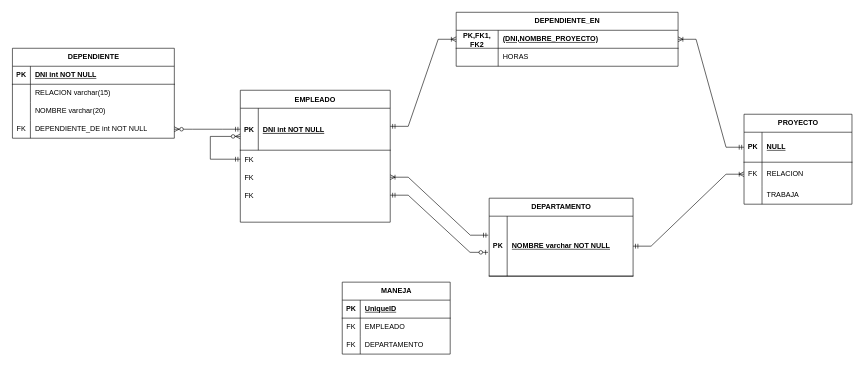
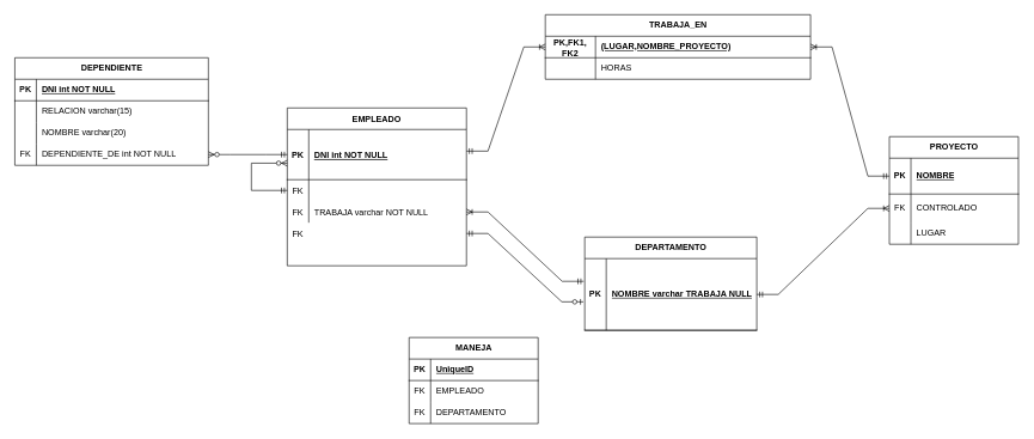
  <mxCell id="0" />
  <mxCell id="1" parent="0" />
  <mxCell id="2" value="EMPLEADO" style="shape=table;startSize=30;container=1;collapsible=1;childLayout=tableLayout;fixedRows=1;rowLines=0;fontStyle=1;align=center;resizeLast=1;" parent="1" vertex="1"><mxGeometry x="400" y="150" width="250" height="220" as="geometry" /></mxCell>
  <mxCell id="3" value="" style="shape=partialRectangle;collapsible=0;dropTarget=0;pointerEvents=0;fillColor=none;points=[[0,0.5],[1,0.5]];portConstraint=eastwest;top=0;left=0;right=0;bottom=1;" parent="2" vertex="1"><mxGeometry y="30" width="250" height="70" as="geometry" /></mxCell>
  <mxCell id="4" value="PK" style="shape=partialRectangle;overflow=hidden;connectable=0;fillColor=none;top=0;left=0;bottom=0;right=0;fontStyle=1;" parent="3" vertex="1"><mxGeometry width="30" height="70" as="geometry"><mxRectangle width="30" height="70" as="alternateBounds" /></mxGeometry></mxCell>
  <mxCell id="5" value="DNI int NOT NULL " style="shape=partialRectangle;overflow=hidden;connectable=0;fillColor=none;top=0;left=0;bottom=0;right=0;align=left;spacingLeft=6;fontStyle=5;" parent="3" vertex="1"><mxGeometry x="30" width="220" height="70" as="geometry"><mxRectangle width="220" height="70" as="alternateBounds" /></mxGeometry></mxCell>
  <mxCell id="6" value="" style="shape=partialRectangle;collapsible=0;dropTarget=0;pointerEvents=0;fillColor=none;points=[[0,0.5],[1,0.5]];portConstraint=eastwest;top=0;left=0;right=0;bottom=0;" parent="2" vertex="1"><mxGeometry y="100" width="250" height="30" as="geometry" /></mxCell>
  <mxCell id="7" value="FK" style="shape=partialRectangle;overflow=hidden;connectable=0;fillColor=none;top=0;left=0;bottom=0;right=0;" parent="6" vertex="1"><mxGeometry width="30" height="30" as="geometry"><mxRectangle width="30" height="30" as="alternateBounds" /></mxGeometry></mxCell>
  <mxCell id="8" style="shape=partialRectangle;collapsible=0;dropTarget=0;pointerEvents=0;fillColor=none;points=[[0,0.5],[1,0.5]];portConstraint=eastwest;top=0;left=0;right=0;bottom=0;" parent="2" vertex="1"><mxGeometry y="130" width="250" height="30" as="geometry" /></mxCell>
  <mxCell id="9" style="shape=partialRectangle;overflow=hidden;connectable=0;fillColor=none;top=0;left=0;bottom=0;right=0;" parent="8" vertex="1"><mxGeometry width="30" height="30" as="geometry"><mxRectangle width="30" height="30" as="alternateBounds" /></mxGeometry></mxCell>
+ <mxCell id="10" value="TRABAJA varchar NOT NULL" style="shape=partialRectangle;overflow=hidden;connectable=0;fillColor=none;top=0;left=0;bottom=0;right=0;align=left;spacingLeft=6;" parent="8" vertex="1"><mxGeometry x="30" width="220" height="30" as="geometry"><mxRectangle width="220" height="30" as="alternateBounds" /></mxGeometry></mxCell>
  <mxCell id="11" style="shape=partialRectangle;collapsible=0;dropTarget=0;pointerEvents=0;fillColor=none;points=[[0,0.5],[1,0.5]];portConstraint=eastwest;top=0;left=0;right=0;bottom=0;" parent="2" vertex="1"><mxGeometry y="160" width="250" height="30" as="geometry" /></mxCell>
  <mxCell id="12" value="FK" style="shape=partialRectangle;overflow=hidden;connectable=0;fillColor=none;top=0;left=0;bottom=0;right=0;" parent="11" vertex="1"><mxGeometry width="30" height="30" as="geometry"><mxRectangle width="30" height="30" as="alternateBounds" /></mxGeometry></mxCell>
  <mxCell id="13" style="shape=partialRectangle;collapsible=0;dropTarget=0;pointerEvents=0;fillColor=none;points=[[0,0.5],[1,0.5]];portConstraint=eastwest;top=0;left=0;right=0;bottom=0;" vertex="1" parent="2"><mxGeometry y="190" width="250" height="30" as="geometry" /></mxCell>
  <mxCell id="14" style="shape=partialRectangle;overflow=hidden;connectable=0;fillColor=none;top=0;left=0;bottom=0;right=0;" vertex="1" parent="13"><mxGeometry width="30" height="30" as="geometry"><mxRectangle width="30" height="30" as="alternateBounds" /></mxGeometry></mxCell>
  <mxCell id="15" value="" style="edgeStyle=elbowEdgeStyle;fontSize=12;html=1;endArrow=ERzeroToMany;startArrow=ERmandOne;rounded=0;entryX=0;entryY=0.671;entryDx=0;entryDy=0;entryPerimeter=0;exitX=0;exitY=0.5;exitDx=0;exitDy=0;" parent="2" source="6" target="3" edge="1"><mxGeometry width="100" height="100" relative="1" as="geometry"><mxPoint x="-70" y="160" as="sourcePoint" /><mxPoint x="-60" y="94.7" as="targetPoint" /><Array as="points"><mxPoint x="-50" y="100" /></Array></mxGeometry></mxCell>
- <mxCell id="16" value="DEPENDIENTE_EN" style="shape=table;startSize=30;container=1;collapsible=1;childLayout=tableLayout;fixedRows=1;rowLines=0;fontStyle=1;align=center;resizeLast=1;html=1;" parent="1" vertex="1"><mxGeometry x="760" y="20" width="370" height="90" as="geometry" /></mxCell>
+ <mxCell id="16" value="TRABAJA_EN" style="shape=table;startSize=30;container=1;collapsible=1;childLayout=tableLayout;fixedRows=1;rowLines=0;fontStyle=1;align=center;resizeLast=1;html=1;" parent="1" vertex="1"><mxGeometry x="760" y="20" width="370" height="90" as="geometry" /></mxCell>
  <mxCell id="17" value="" style="shape=tableRow;horizontal=0;startSize=0;swimlaneHead=0;swimlaneBody=0;fillColor=none;collapsible=0;dropTarget=0;points=[[0,0.5],[1,0.5]];portConstraint=eastwest;top=0;left=0;right=0;bottom=1;" parent="16" vertex="1"><mxGeometry y="30" width="370" height="30" as="geometry" /></mxCell>
  <mxCell id="18" value="PK,FK1, FK2" style="shape=partialRectangle;connectable=0;fillColor=none;top=0;left=0;bottom=0;right=0;fontStyle=1;overflow=hidden;whiteSpace=wrap;html=1;" parent="17" vertex="1"><mxGeometry width="70" height="30" as="geometry"><mxRectangle width="70" height="30" as="alternateBounds" /></mxGeometry></mxCell>
- <mxCell id="19" value="(DNI,NOMBRE_PROYECTO)" style="shape=partialRectangle;connectable=0;fillColor=none;top=0;left=0;bottom=0;right=0;align=left;spacingLeft=6;fontStyle=5;overflow=hidden;whiteSpace=wrap;html=1;" parent="17" vertex="1"><mxGeometry x="70" width="300" height="30" as="geometry"><mxRectangle width="300" height="30" as="alternateBounds" /></mxGeometry></mxCell>
+ <mxCell id="19" value="(LUGAR,NOMBRE_PROYECTO)" style="shape=partialRectangle;connectable=0;fillColor=none;top=0;left=0;bottom=0;right=0;align=left;spacingLeft=6;fontStyle=5;overflow=hidden;whiteSpace=wrap;html=1;" parent="17" vertex="1"><mxGeometry x="70" width="300" height="30" as="geometry"><mxRectangle width="300" height="30" as="alternateBounds" /></mxGeometry></mxCell>
  <mxCell id="20" value="" style="shape=tableRow;horizontal=0;startSize=0;swimlaneHead=0;swimlaneBody=0;fillColor=none;collapsible=0;dropTarget=0;points=[[0,0.5],[1,0.5]];portConstraint=eastwest;top=0;left=0;right=0;bottom=0;" parent="16" vertex="1"><mxGeometry y="60" width="370" height="30" as="geometry" /></mxCell>
  <mxCell id="21" value="" style="shape=partialRectangle;connectable=0;fillColor=none;top=0;left=0;bottom=0;right=0;editable=1;overflow=hidden;whiteSpace=wrap;html=1;" parent="20" vertex="1"><mxGeometry width="70" height="30" as="geometry"><mxRectangle width="70" height="30" as="alternateBounds" /></mxGeometry></mxCell>
  <mxCell id="22" value="HORAS" style="shape=partialRectangle;connectable=0;fillColor=none;top=0;left=0;bottom=0;right=0;align=left;spacingLeft=6;overflow=hidden;whiteSpace=wrap;html=1;" parent="20" vertex="1"><mxGeometry x="70" width="300" height="30" as="geometry"><mxRectangle width="300" height="30" as="alternateBounds" /></mxGeometry></mxCell>
  <mxCell id="23" value="PROYECTO" style="shape=table;startSize=30;container=1;collapsible=1;childLayout=tableLayout;fixedRows=1;rowLines=0;fontStyle=1;align=center;resizeLast=1;html=1;" parent="1" vertex="1"><mxGeometry x="1240" y="190" width="180" height="150" as="geometry" /></mxCell>
  <mxCell id="24" value="" style="shape=tableRow;horizontal=0;startSize=0;swimlaneHead=0;swimlaneBody=0;fillColor=none;collapsible=0;dropTarget=0;points=[[0,0.5],[1,0.5]];portConstraint=eastwest;top=0;left=0;right=0;bottom=1;" parent="23" vertex="1"><mxGeometry y="30" width="180" height="50" as="geometry" /></mxCell>
  <mxCell id="25" value="PK" style="shape=partialRectangle;connectable=0;fillColor=none;top=0;left=0;bottom=0;right=0;fontStyle=1;overflow=hidden;whiteSpace=wrap;html=1;" parent="24" vertex="1"><mxGeometry width="30" height="50" as="geometry"><mxRectangle width="30" height="50" as="alternateBounds" /></mxGeometry></mxCell>
- <mxCell id="26" value="NULL" style="shape=partialRectangle;connectable=0;fillColor=none;top=0;left=0;bottom=0;right=0;align=left;spacingLeft=6;fontStyle=5;overflow=hidden;whiteSpace=wrap;html=1;" parent="24" vertex="1"><mxGeometry x="30" width="150" height="50" as="geometry"><mxRectangle width="150" height="50" as="alternateBounds" /></mxGeometry></mxCell>
+ <mxCell id="26" value="NOMBRE" style="shape=partialRectangle;connectable=0;fillColor=none;top=0;left=0;bottom=0;right=0;align=left;spacingLeft=6;fontStyle=5;overflow=hidden;whiteSpace=wrap;html=1;" parent="24" vertex="1"><mxGeometry x="30" width="150" height="50" as="geometry"><mxRectangle width="150" height="50" as="alternateBounds" /></mxGeometry></mxCell>
  <mxCell id="27" value="" style="shape=tableRow;horizontal=0;startSize=0;swimlaneHead=0;swimlaneBody=0;fillColor=none;collapsible=0;dropTarget=0;points=[[0,0.5],[1,0.5]];portConstraint=eastwest;top=0;left=0;right=0;bottom=0;" parent="23" vertex="1"><mxGeometry y="80" width="180" height="40" as="geometry" /></mxCell>
  <mxCell id="28" value="FK" style="shape=partialRectangle;connectable=0;fillColor=none;top=0;left=0;bottom=0;right=0;editable=1;overflow=hidden;whiteSpace=wrap;html=1;" parent="27" vertex="1"><mxGeometry width="30" height="40" as="geometry"><mxRectangle width="30" height="40" as="alternateBounds" /></mxGeometry></mxCell>
- <mxCell id="29" value="RELACION" style="shape=partialRectangle;connectable=0;fillColor=none;top=0;left=0;bottom=0;right=0;align=left;spacingLeft=6;overflow=hidden;whiteSpace=wrap;html=1;" parent="27" vertex="1"><mxGeometry x="30" width="150" height="40" as="geometry"><mxRectangle width="150" height="40" as="alternateBounds" /></mxGeometry></mxCell>
+ <mxCell id="29" value="CONTROLADO" style="shape=partialRectangle;connectable=0;fillColor=none;top=0;left=0;bottom=0;right=0;align=left;spacingLeft=6;overflow=hidden;whiteSpace=wrap;html=1;" parent="27" vertex="1"><mxGeometry x="30" width="150" height="40" as="geometry"><mxRectangle width="150" height="40" as="alternateBounds" /></mxGeometry></mxCell>
  <mxCell id="30" style="shape=tableRow;horizontal=0;startSize=0;swimlaneHead=0;swimlaneBody=0;fillColor=none;collapsible=0;dropTarget=0;points=[[0,0.5],[1,0.5]];portConstraint=eastwest;top=0;left=0;right=0;bottom=0;" parent="23" vertex="1"><mxGeometry y="120" width="180" height="30" as="geometry" /></mxCell>
  <mxCell id="31" style="shape=partialRectangle;connectable=0;fillColor=none;top=0;left=0;bottom=0;right=0;editable=1;overflow=hidden;whiteSpace=wrap;html=1;" parent="30" vertex="1"><mxGeometry width="30" height="30" as="geometry"><mxRectangle width="30" height="30" as="alternateBounds" /></mxGeometry></mxCell>
- <mxCell id="32" value="TRABAJA" style="shape=partialRectangle;connectable=0;fillColor=none;top=0;left=0;bottom=0;right=0;align=left;spacingLeft=6;overflow=hidden;whiteSpace=wrap;html=1;" parent="30" vertex="1"><mxGeometry x="30" width="150" height="30" as="geometry"><mxRectangle width="150" height="30" as="alternateBounds" /></mxGeometry></mxCell>
+ <mxCell id="32" value="LUGAR" style="shape=partialRectangle;connectable=0;fillColor=none;top=0;left=0;bottom=0;right=0;align=left;spacingLeft=6;overflow=hidden;whiteSpace=wrap;html=1;" parent="30" vertex="1"><mxGeometry x="30" width="150" height="30" as="geometry"><mxRectangle width="150" height="30" as="alternateBounds" /></mxGeometry></mxCell>
  <mxCell id="33" value="DEPENDIENTE" style="shape=table;startSize=30;container=1;collapsible=1;childLayout=tableLayout;fixedRows=1;rowLines=0;fontStyle=1;align=center;resizeLast=1;html=1;" parent="1" vertex="1"><mxGeometry x="20" y="80" width="270" height="150" as="geometry" /></mxCell>
  <mxCell id="34" value="" style="shape=tableRow;horizontal=0;startSize=0;swimlaneHead=0;swimlaneBody=0;fillColor=none;collapsible=0;dropTarget=0;points=[[0,0.5],[1,0.5]];portConstraint=eastwest;top=0;left=0;right=0;bottom=1;" parent="33" vertex="1"><mxGeometry y="30" width="270" height="30" as="geometry" /></mxCell>
  <mxCell id="35" value="PK" style="shape=partialRectangle;connectable=0;fillColor=none;top=0;left=0;bottom=0;right=0;fontStyle=1;overflow=hidden;whiteSpace=wrap;html=1;" parent="34" vertex="1"><mxGeometry width="30" height="30" as="geometry"><mxRectangle width="30" height="30" as="alternateBounds" /></mxGeometry></mxCell>
  <mxCell id="36" value="DNI int NOT NULL" style="shape=partialRectangle;connectable=0;fillColor=none;top=0;left=0;bottom=0;right=0;align=left;spacingLeft=6;fontStyle=5;overflow=hidden;whiteSpace=wrap;html=1;" parent="34" vertex="1"><mxGeometry x="30" width="240" height="30" as="geometry"><mxRectangle width="240" height="30" as="alternateBounds" /></mxGeometry></mxCell>
  <mxCell id="37" value="" style="shape=tableRow;horizontal=0;startSize=0;swimlaneHead=0;swimlaneBody=0;fillColor=none;collapsible=0;dropTarget=0;points=[[0,0.5],[1,0.5]];portConstraint=eastwest;top=0;left=0;right=0;bottom=0;" parent="33" vertex="1"><mxGeometry y="60" width="270" height="30" as="geometry" /></mxCell>
  <mxCell id="38" value="" style="shape=partialRectangle;connectable=0;fillColor=none;top=0;left=0;bottom=0;right=0;editable=1;overflow=hidden;whiteSpace=wrap;html=1;" parent="37" vertex="1"><mxGeometry width="30" height="30" as="geometry"><mxRectangle width="30" height="30" as="alternateBounds" /></mxGeometry></mxCell>
  <mxCell id="39" value="RELACION varchar(15)" style="shape=partialRectangle;connectable=0;fillColor=none;top=0;left=0;bottom=0;right=0;align=left;spacingLeft=6;overflow=hidden;whiteSpace=wrap;html=1;" parent="37" vertex="1"><mxGeometry x="30" width="240" height="30" as="geometry"><mxRectangle width="240" height="30" as="alternateBounds" /></mxGeometry></mxCell>
  <mxCell id="40" value="" style="shape=tableRow;horizontal=0;startSize=0;swimlaneHead=0;swimlaneBody=0;fillColor=none;collapsible=0;dropTarget=0;points=[[0,0.5],[1,0.5]];portConstraint=eastwest;top=0;left=0;right=0;bottom=0;" parent="33" vertex="1"><mxGeometry y="90" width="270" height="30" as="geometry" /></mxCell>
  <mxCell id="41" value="" style="shape=partialRectangle;connectable=0;fillColor=none;top=0;left=0;bottom=0;right=0;editable=1;overflow=hidden;whiteSpace=wrap;html=1;" parent="40" vertex="1"><mxGeometry width="30" height="30" as="geometry"><mxRectangle width="30" height="30" as="alternateBounds" /></mxGeometry></mxCell>
  <mxCell id="42" value="NOMBRE varchar(20)" style="shape=partialRectangle;connectable=0;fillColor=none;top=0;left=0;bottom=0;right=0;align=left;spacingLeft=6;overflow=hidden;whiteSpace=wrap;html=1;" parent="40" vertex="1"><mxGeometry x="30" width="240" height="30" as="geometry"><mxRectangle width="240" height="30" as="alternateBounds" /></mxGeometry></mxCell>
  <mxCell id="43" style="shape=tableRow;horizontal=0;startSize=0;swimlaneHead=0;swimlaneBody=0;fillColor=none;collapsible=0;dropTarget=0;points=[[0,0.5],[1,0.5]];portConstraint=eastwest;top=0;left=0;right=0;bottom=0;" parent="33" vertex="1"><mxGeometry y="120" width="270" height="30" as="geometry" /></mxCell>
  <mxCell id="44" value="FK" style="shape=partialRectangle;connectable=0;fillColor=none;top=0;left=0;bottom=0;right=0;editable=1;overflow=hidden;whiteSpace=wrap;html=1;" parent="43" vertex="1"><mxGeometry width="30" height="30" as="geometry"><mxRectangle width="30" height="30" as="alternateBounds" /></mxGeometry></mxCell>
  <mxCell id="45" value="DEPENDIENTE_DE int NOT NULL" style="shape=partialRectangle;connectable=0;fillColor=none;top=0;left=0;bottom=0;right=0;align=left;spacingLeft=6;overflow=hidden;whiteSpace=wrap;html=1;" parent="43" vertex="1"><mxGeometry x="30" width="240" height="30" as="geometry"><mxRectangle width="240" height="30" as="alternateBounds" /></mxGeometry></mxCell>
  <mxCell id="46" value="" style="edgeStyle=entityRelationEdgeStyle;fontSize=12;html=1;endArrow=ERoneToMany;startArrow=ERmandOne;rounded=0;exitX=1;exitY=0.431;exitDx=0;exitDy=0;exitPerimeter=0;entryX=0;entryY=0.5;entryDx=0;entryDy=0;" parent="1" source="3" target="17" edge="1"><mxGeometry width="100" height="100" relative="1" as="geometry"><mxPoint x="790" y="210" as="sourcePoint" /><mxPoint x="890" y="110" as="targetPoint" /></mxGeometry></mxCell>
  <mxCell id="47" value="" style="edgeStyle=entityRelationEdgeStyle;fontSize=12;html=1;endArrow=ERoneToMany;startArrow=ERmandOne;rounded=0;exitX=0;exitY=0.5;exitDx=0;exitDy=0;entryX=1;entryY=0.5;entryDx=0;entryDy=0;" parent="1" source="24" target="17" edge="1"><mxGeometry width="100" height="100" relative="1" as="geometry"><mxPoint x="1030" y="230" as="sourcePoint" /><mxPoint x="1190" y="349" as="targetPoint" /></mxGeometry></mxCell>
  <mxCell id="48" value="FK" style="shape=partialRectangle;overflow=hidden;connectable=0;fillColor=none;top=0;left=0;bottom=0;right=0;" parent="1" vertex="1"><mxGeometry x="400" y="280" width="30" height="30" as="geometry"><mxRectangle width="30" height="30" as="alternateBounds" /></mxGeometry></mxCell>
  <mxCell id="49" value="" style="edgeStyle=entityRelationEdgeStyle;fontSize=12;html=1;endArrow=ERzeroToMany;startArrow=ERmandOne;rounded=0;exitX=0;exitY=0.5;exitDx=0;exitDy=0;entryX=1;entryY=0.5;entryDx=0;entryDy=0;" parent="1" source="3" target="43" edge="1"><mxGeometry width="100" height="100" relative="1" as="geometry"><mxPoint x="550" y="280" as="sourcePoint" /><mxPoint x="650" y="180" as="targetPoint" /></mxGeometry></mxCell>
  <mxCell id="50" value="DEPARTAMENTO" style="shape=table;startSize=30;container=1;collapsible=1;childLayout=tableLayout;fixedRows=1;rowLines=0;fontStyle=1;align=center;resizeLast=1;html=1;" parent="1" vertex="1"><mxGeometry x="815" y="330" width="240" height="130" as="geometry" /></mxCell>
  <mxCell id="51" value="" style="shape=tableRow;horizontal=0;startSize=0;swimlaneHead=0;swimlaneBody=0;fillColor=none;collapsible=0;dropTarget=0;points=[[0,0.5],[1,0.5]];portConstraint=eastwest;top=0;left=0;right=0;bottom=1;" parent="50" vertex="1"><mxGeometry y="30" width="240" height="100" as="geometry" /></mxCell>
  <mxCell id="52" value="PK" style="shape=partialRectangle;connectable=0;fillColor=none;top=0;left=0;bottom=0;right=0;fontStyle=1;overflow=hidden;whiteSpace=wrap;html=1;" parent="51" vertex="1"><mxGeometry width="30" height="100" as="geometry"><mxRectangle width="30" height="100" as="alternateBounds" /></mxGeometry></mxCell>
- <mxCell id="53" value="NOMBRE varchar NOT NULL" style="shape=partialRectangle;connectable=0;fillColor=none;top=0;left=0;bottom=0;right=0;align=left;spacingLeft=6;fontStyle=5;overflow=hidden;whiteSpace=wrap;html=1;" parent="51" vertex="1"><mxGeometry x="30" width="210" height="100" as="geometry"><mxRectangle width="210" height="100" as="alternateBounds" /></mxGeometry></mxCell>
+ <mxCell id="53" value="NOMBRE varchar TRABAJA NULL" style="shape=partialRectangle;connectable=0;fillColor=none;top=0;left=0;bottom=0;right=0;align=left;spacingLeft=6;fontStyle=5;overflow=hidden;whiteSpace=wrap;html=1;" parent="51" vertex="1"><mxGeometry x="30" width="210" height="100" as="geometry"><mxRectangle width="210" height="100" as="alternateBounds" /></mxGeometry></mxCell>
  <mxCell id="54" value="" style="edgeStyle=entityRelationEdgeStyle;fontSize=12;html=1;endArrow=ERoneToMany;startArrow=ERmandOne;rounded=0;exitX=-0.006;exitY=0.317;exitDx=0;exitDy=0;entryX=1;entryY=0.5;entryDx=0;entryDy=0;exitPerimeter=0;" parent="1" source="51" target="8" edge="1"><mxGeometry width="100" height="100" relative="1" as="geometry"><mxPoint x="780" y="340" as="sourcePoint" /><mxPoint x="880" y="240" as="targetPoint" /></mxGeometry></mxCell>
  <mxCell id="55" value="" style="edgeStyle=entityRelationEdgeStyle;fontSize=12;html=1;endArrow=ERzeroToOne;startArrow=ERmandOne;rounded=0;exitX=1;exitY=0.5;exitDx=0;exitDy=0;entryX=-0.008;entryY=0.603;entryDx=0;entryDy=0;entryPerimeter=0;" parent="1" source="11" target="51" edge="1"><mxGeometry width="100" height="100" relative="1" as="geometry"><mxPoint x="780" y="340" as="sourcePoint" /><mxPoint x="880" y="240" as="targetPoint" /></mxGeometry></mxCell>
  <mxCell id="56" value="" style="edgeStyle=entityRelationEdgeStyle;fontSize=12;html=1;endArrow=ERoneToMany;startArrow=ERmandOne;rounded=0;exitX=1;exitY=0.5;exitDx=0;exitDy=0;entryX=0;entryY=0.5;entryDx=0;entryDy=0;" parent="1" source="51" target="27" edge="1"><mxGeometry width="100" height="100" relative="1" as="geometry"><mxPoint x="824" y="362" as="sourcePoint" /><mxPoint x="660" y="305" as="targetPoint" /></mxGeometry></mxCell>
  <mxCell id="57" value="MANEJA" style="shape=table;startSize=30;container=1;collapsible=1;childLayout=tableLayout;fixedRows=1;rowLines=0;fontStyle=1;align=center;resizeLast=1;html=1;" vertex="1" parent="1"><mxGeometry x="570" y="470" width="180" height="120" as="geometry" /></mxCell>
  <mxCell id="58" value="" style="shape=tableRow;horizontal=0;startSize=0;swimlaneHead=0;swimlaneBody=0;fillColor=none;collapsible=0;dropTarget=0;points=[[0,0.5],[1,0.5]];portConstraint=eastwest;top=0;left=0;right=0;bottom=1;" vertex="1" parent="57"><mxGeometry y="30" width="180" height="30" as="geometry" /></mxCell>
  <mxCell id="59" value="PK" style="shape=partialRectangle;connectable=0;fillColor=none;top=0;left=0;bottom=0;right=0;fontStyle=1;overflow=hidden;whiteSpace=wrap;html=1;" vertex="1" parent="58"><mxGeometry width="30" height="30" as="geometry"><mxRectangle width="30" height="30" as="alternateBounds" /></mxGeometry></mxCell>
  <mxCell id="60" value="UniqueID" style="shape=partialRectangle;connectable=0;fillColor=none;top=0;left=0;bottom=0;right=0;align=left;spacingLeft=6;fontStyle=5;overflow=hidden;whiteSpace=wrap;html=1;" vertex="1" parent="58"><mxGeometry x="30" width="150" height="30" as="geometry"><mxRectangle width="150" height="30" as="alternateBounds" /></mxGeometry></mxCell>
  <mxCell id="61" value="" style="shape=tableRow;horizontal=0;startSize=0;swimlaneHead=0;swimlaneBody=0;fillColor=none;collapsible=0;dropTarget=0;points=[[0,0.5],[1,0.5]];portConstraint=eastwest;top=0;left=0;right=0;bottom=0;" vertex="1" parent="57"><mxGeometry y="60" width="180" height="30" as="geometry" /></mxCell>
  <mxCell id="62" value="FK" style="shape=partialRectangle;connectable=0;fillColor=none;top=0;left=0;bottom=0;right=0;editable=1;overflow=hidden;whiteSpace=wrap;html=1;" vertex="1" parent="61"><mxGeometry width="30" height="30" as="geometry"><mxRectangle width="30" height="30" as="alternateBounds" /></mxGeometry></mxCell>
  <mxCell id="63" value="EMPLEADO" style="shape=partialRectangle;connectable=0;fillColor=none;top=0;left=0;bottom=0;right=0;align=left;spacingLeft=6;overflow=hidden;whiteSpace=wrap;html=1;" vertex="1" parent="61"><mxGeometry x="30" width="150" height="30" as="geometry"><mxRectangle width="150" height="30" as="alternateBounds" /></mxGeometry></mxCell>
  <mxCell id="64" value="" style="shape=tableRow;horizontal=0;startSize=0;swimlaneHead=0;swimlaneBody=0;fillColor=none;collapsible=0;dropTarget=0;points=[[0,0.5],[1,0.5]];portConstraint=eastwest;top=0;left=0;right=0;bottom=0;" vertex="1" parent="57"><mxGeometry y="90" width="180" height="30" as="geometry" /></mxCell>
  <mxCell id="65" value="FK" style="shape=partialRectangle;connectable=0;fillColor=none;top=0;left=0;bottom=0;right=0;editable=1;overflow=hidden;whiteSpace=wrap;html=1;" vertex="1" parent="64"><mxGeometry width="30" height="30" as="geometry"><mxRectangle width="30" height="30" as="alternateBounds" /></mxGeometry></mxCell>
  <mxCell id="66" value="DEPARTAMENTO" style="shape=partialRectangle;connectable=0;fillColor=none;top=0;left=0;bottom=0;right=0;align=left;spacingLeft=6;overflow=hidden;whiteSpace=wrap;html=1;" vertex="1" parent="64"><mxGeometry x="30" width="150" height="30" as="geometry"><mxRectangle width="150" height="30" as="alternateBounds" /></mxGeometry></mxCell>
